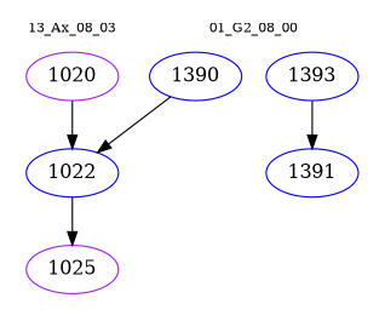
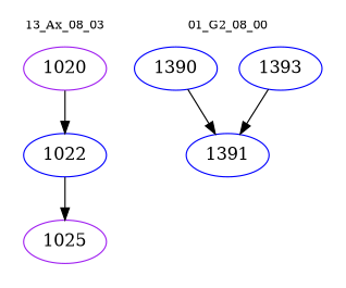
  digraph {
    node [color=blue]
    edge [color=black]
    n1 [color=purple label=1020]
    n2 [label=1022]
    n3 [color=purple label=1025]
    n4 [label=1393]
    n5 [label=1390]
    n6 [label=1391]
    subgraph cluster_1 {
      color=white
      fontsize=10
      label="13_Ax_08_03"
      n1
      n2
      n3
    }
    subgraph cluster_2 {
      color=white
      fontsize=10
      label="01_G2_08_00"
      n4
      n5
      n6
    }
    n1 -> n2
    n2 -> n3
    n4 -> n6
-   n5 -> n2
+   n5 -> n6
  }
